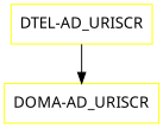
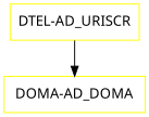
  digraph {
    fontname="Noto Sans"
    node [color=yellow shape=box fontname="Noto Sans"]
    "DTEL-AD_URISCR"
-   "DOMA-AD_URISCR"
+   "DOMA-AD_URISCR" [label="DOMA-AD_DOMA"]
    "DTEL-AD_URISCR" -> "DOMA-AD_URISCR" [fontname="Noto Sans"]
  }
